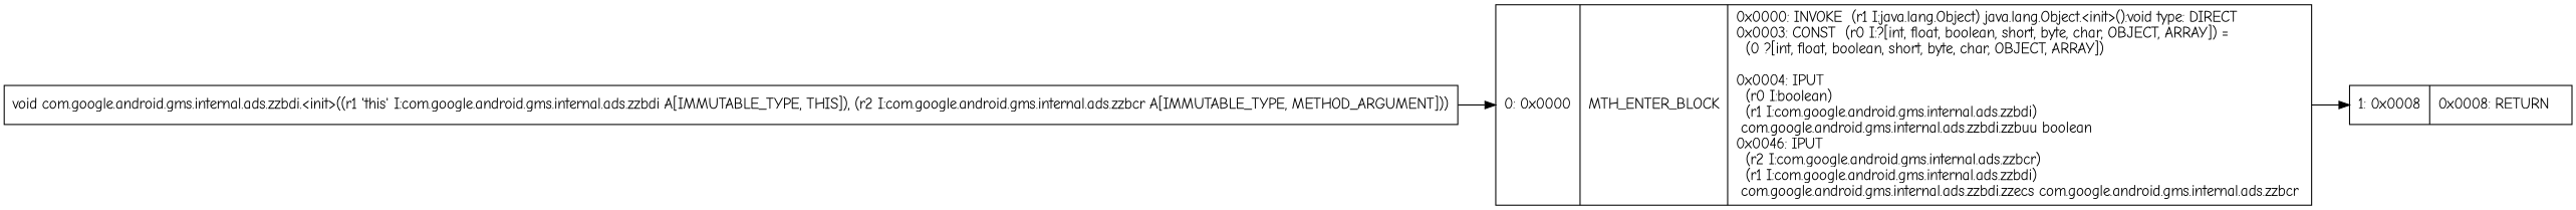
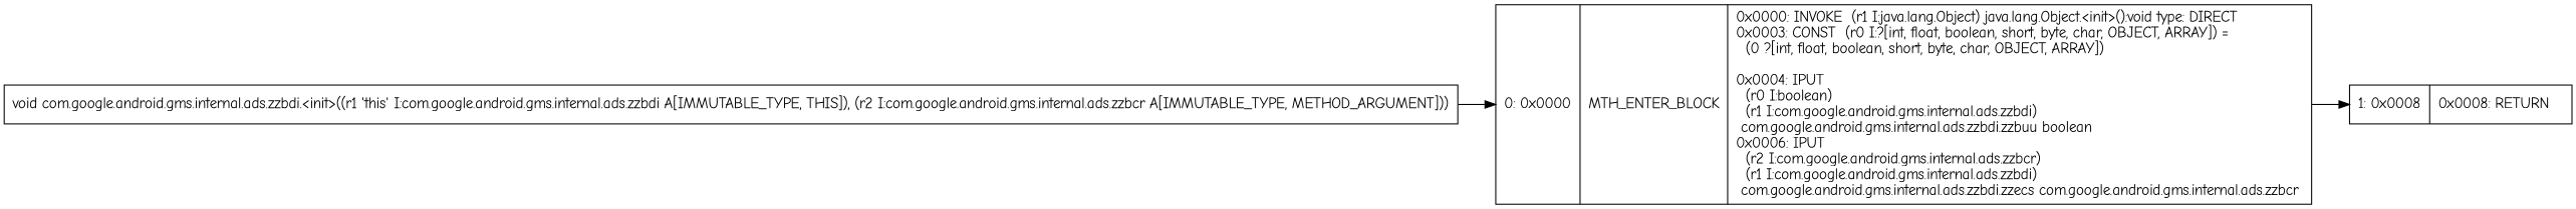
  digraph {
    rankdir=LR
    fontname="Comic Neue"
    node [shape=record fontname="Comic Neue"]
    edge [fontname="Comic Neue"]
-   n1 [label="{0\:\ 0x0000|MTH_ENTER_BLOCK\l|0x0000: INVOKE  (r1 I:java.lang.Object) java.lang.Object.\<init\>():void type: DIRECT \l0x0003: CONST  (r0 I:?[int, float, boolean, short, byte, char, OBJECT, ARRAY]) = \l  (0 ?[int, float, boolean, short, byte, char, OBJECT, ARRAY])\l \l0x0004: IPUT  \l  (r0 I:boolean)\l  (r1 I:com.google.android.gms.internal.ads.zzbdi)\l com.google.android.gms.internal.ads.zzbdi.zzbuu boolean \l0x0046: IPUT  \l  (r2 I:com.google.android.gms.internal.ads.zzbcr)\l  (r1 I:com.google.android.gms.internal.ads.zzbdi)\l com.google.android.gms.internal.ads.zzbdi.zzecs com.google.android.gms.internal.ads.zzbcr \l}"]
+   n1 [label="{0\:\ 0x0000|MTH_ENTER_BLOCK\l|0x0000: INVOKE  (r1 I:java.lang.Object) java.lang.Object.\<init\>():void type: DIRECT \l0x0003: CONST  (r0 I:?[int, float, boolean, short, byte, char, OBJECT, ARRAY]) = \l  (0 ?[int, float, boolean, short, byte, char, OBJECT, ARRAY])\l \l0x0004: IPUT  \l  (r0 I:boolean)\l  (r1 I:com.google.android.gms.internal.ads.zzbdi)\l com.google.android.gms.internal.ads.zzbdi.zzbuu boolean \l0x0006: IPUT  \l  (r2 I:com.google.android.gms.internal.ads.zzbcr)\l  (r1 I:com.google.android.gms.internal.ads.zzbdi)\l com.google.android.gms.internal.ads.zzbdi.zzecs com.google.android.gms.internal.ads.zzbcr \l}"]
    n2 [label="{1\:\ 0x0008|0x0008: RETURN   \l}"]
    n3 [label="{void com.google.android.gms.internal.ads.zzbdi.\<init\>((r1 'this' I:com.google.android.gms.internal.ads.zzbdi A[IMMUTABLE_TYPE, THIS]), (r2 I:com.google.android.gms.internal.ads.zzbcr A[IMMUTABLE_TYPE, METHOD_ARGUMENT])) }"]
    n1 -> n2
    n3 -> n1
  }
